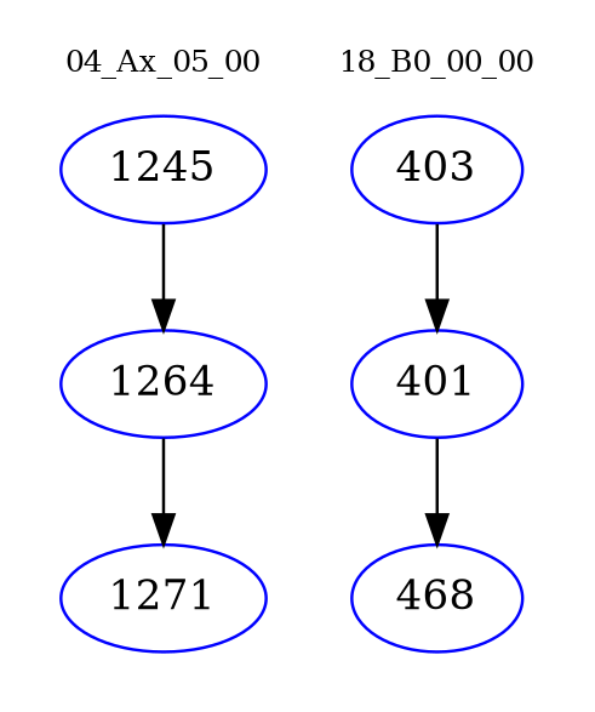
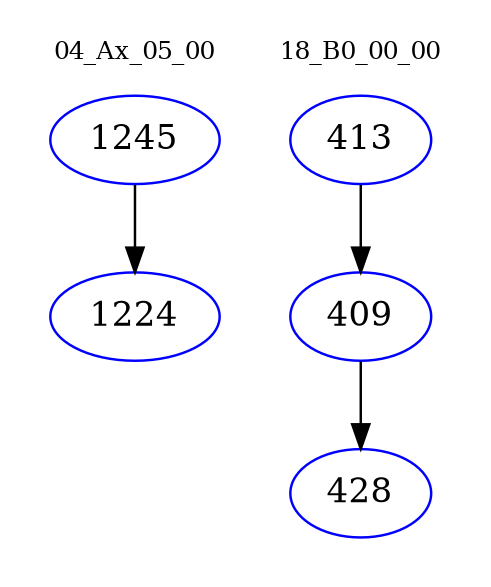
  digraph {
    node [color=blue]
    edge [color=black]
    n1 [label=1245]
-   n2 [label=1264]
-   n3 [label=1271]
-   n4 [label=403]
-   n5 [label=401]
-   n6 [label=468]
+   n2 [label=1224]
+   n4 [label=413]
+   n5 [label=409]
+   n6 [label=428]
    subgraph cluster_1 {
      color=white
      fontsize=10
      label="04_Ax_05_00"
      n1
      n2
-     n3
    }
    subgraph cluster_2 {
      color=white
      fontsize=10
      label="18_B0_00_00"
      n4
      n5
      n6
    }
    n1 -> n2
-   n2 -> n3
    n4 -> n5
    n5 -> n6
  }
